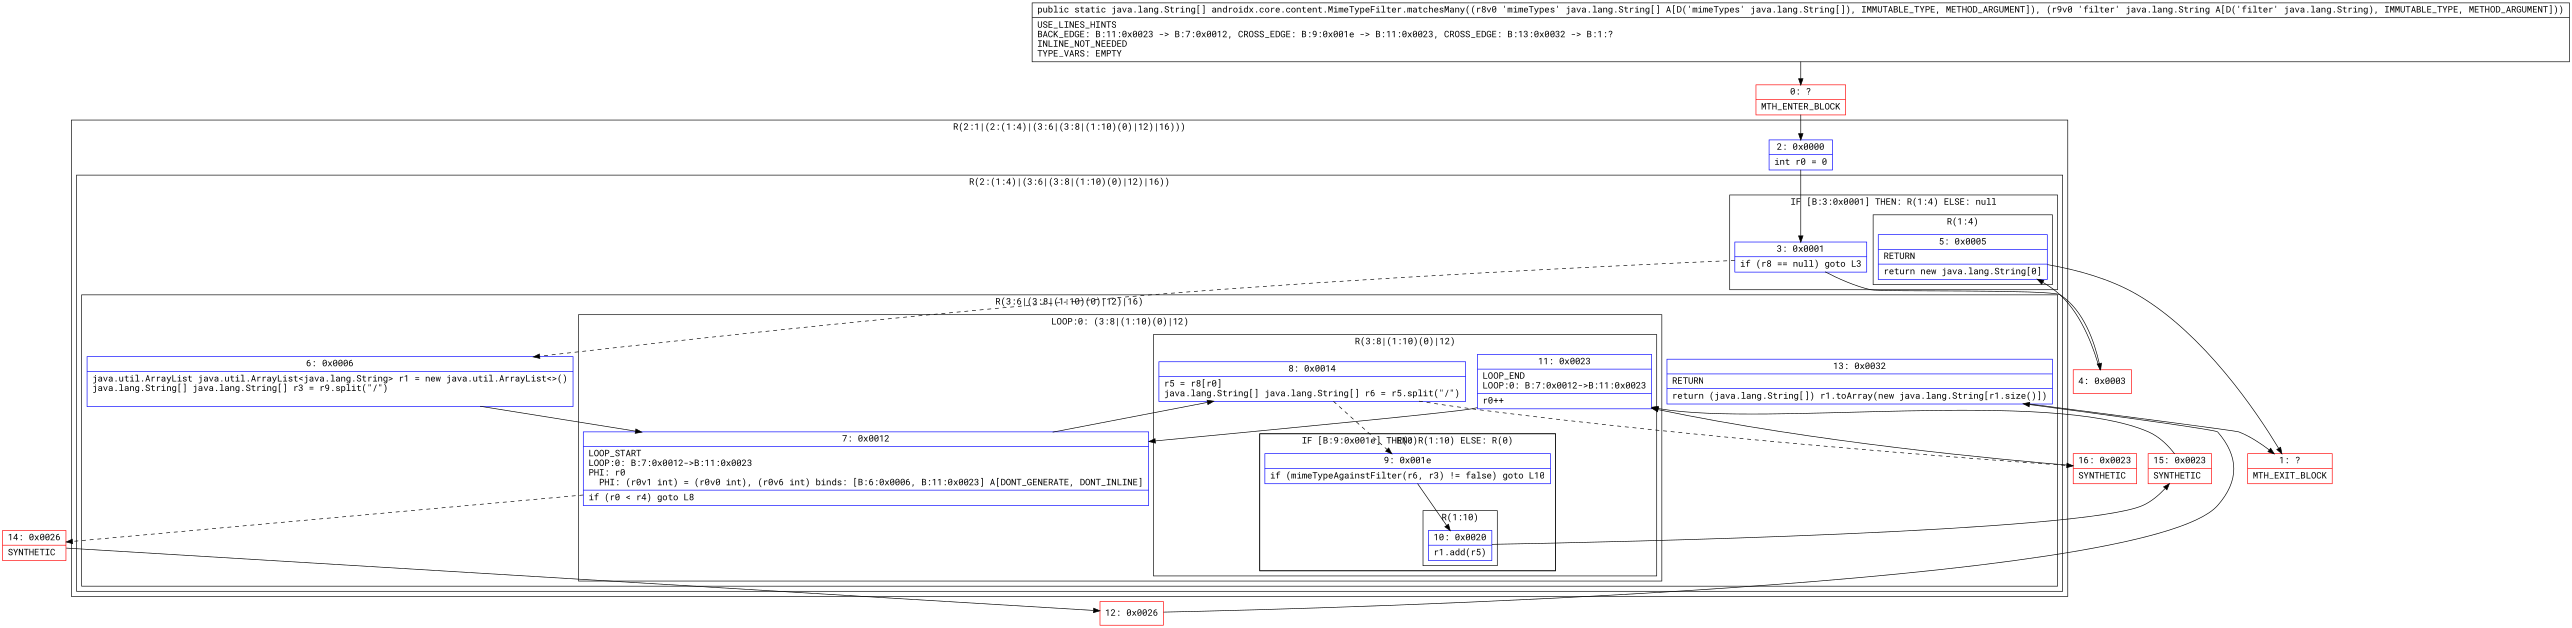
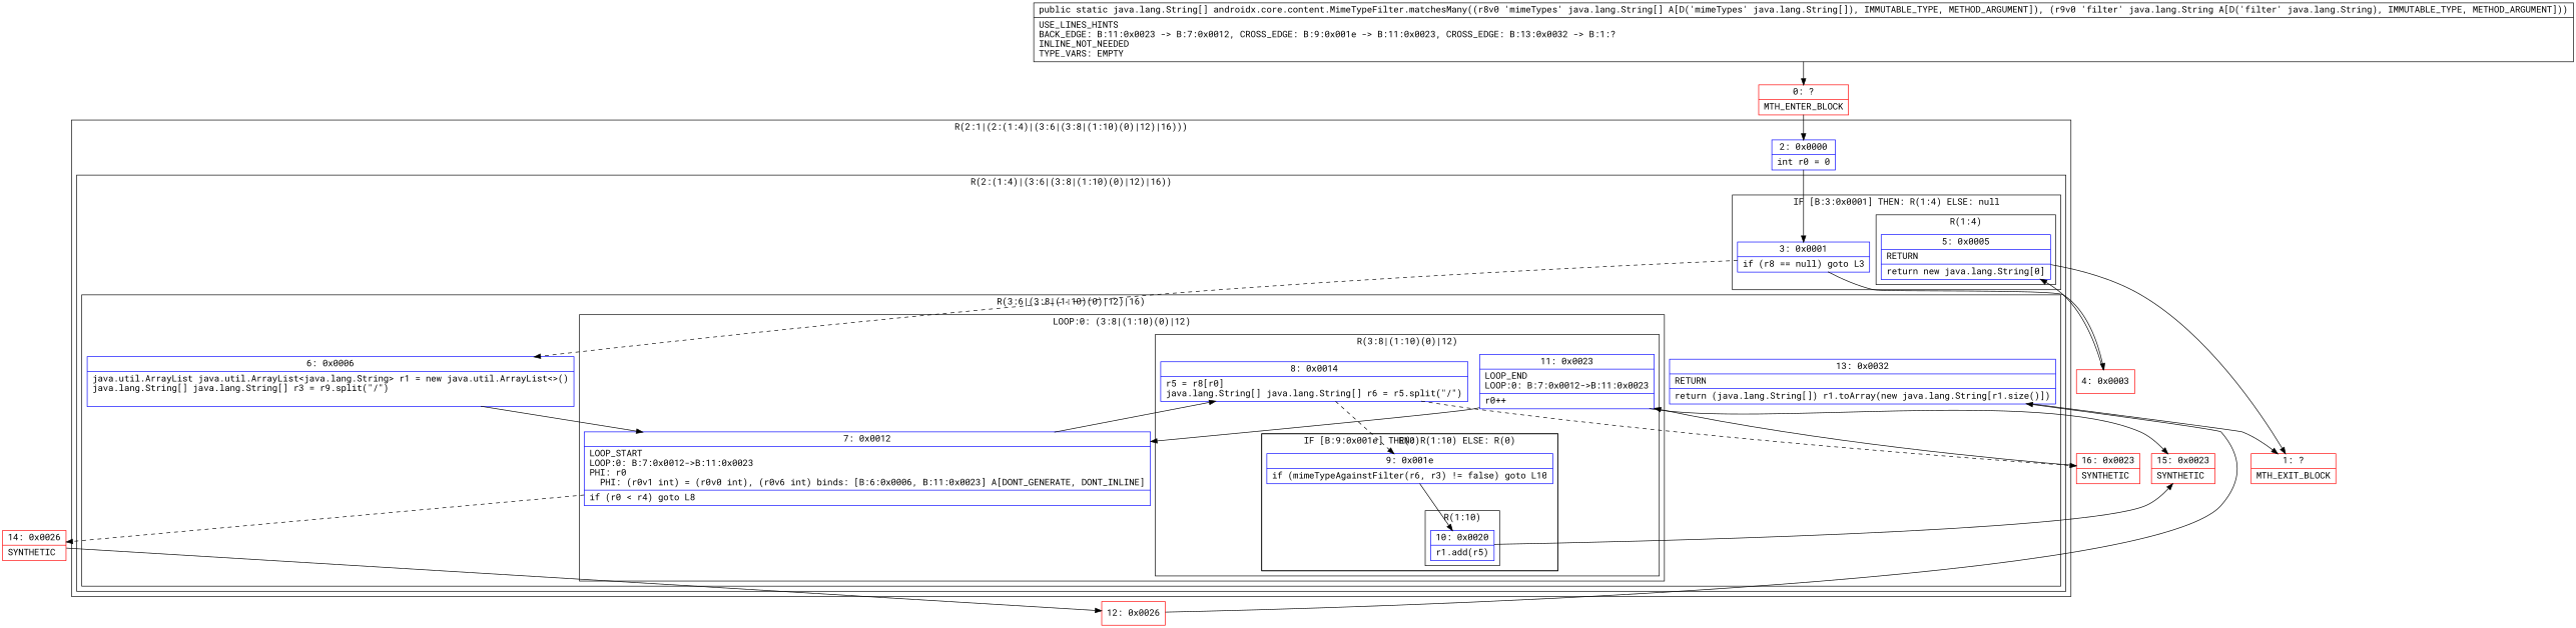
  digraph {
    fontname="Roboto Mono"
    node [color=blue fontname="Roboto Mono" shape=record]
    edge [fontname="Roboto Mono"]
    n1 [label="{5\:\ 0x0005|RETURN\l|return new java.lang.String[0]\l}"]
    n2 [label="{3\:\ 0x0001|if (r8 == null) goto L3\l}"]
    n3 [label="{10\:\ 0x0020|r1.add(r5)\l}"]
    n4 [label="{9\:\ 0x001e|if (mimeTypeAgainstFilter(r6, r3) != false) goto L10\l}"]
    n5 [label="{8\:\ 0x0014|r5 = r8[r0]\ljava.lang.String[] java.lang.String[] r6 = r5.split(\"\/\")\l}"]
    n6 [label="{11\:\ 0x0023|LOOP_END\lLOOP:0: B:7:0x0012\-\>B:11:0x0023\l|r0++\l}"]
    n7 [label="{7\:\ 0x0012|LOOP_START\lLOOP:0: B:7:0x0012\-\>B:11:0x0023\lPHI: r0 \l  PHI: (r0v1 int) = (r0v0 int), (r0v6 int) binds: [B:6:0x0006, B:11:0x0023] A[DONT_GENERATE, DONT_INLINE]\l|if (r0 \< r4) goto L8\l}"]
    n8 [label="{6\:\ 0x0006|java.util.ArrayList java.util.ArrayList\<java.lang.String\> r1 = new java.util.ArrayList\<\>()\ljava.lang.String[] java.lang.String[] r3 = r9.split(\"\/\")\l\l}"]
    n9 [label="{13\:\ 0x0032|RETURN\l|return (java.lang.String[]) r1.toArray(new java.lang.String[r1.size()])\l}"]
    n10 [label="{2\:\ 0x0000|int r0 = 0\l}"]
    n11 [color=red label="{1\:\ ?|MTH_EXIT_BLOCK\l}"]
    n12 [color=red label="{4\:\ 0x0003}"]
    n13 [color=red label="{15\:\ 0x0023|SYNTHETIC\l}"]
    n14 [color=red label="{16\:\ 0x0023|SYNTHETIC\l}"]
    n15 [color=red label="{14\:\ 0x0026|SYNTHETIC\l}"]
    n16 [color=red label="{12\:\ 0x0026}"]
    n17 [color=red label="{0\:\ ?|MTH_ENTER_BLOCK\l}"]
    n18 [label="{public static java.lang.String[] androidx.core.content.MimeTypeFilter.matchesMany((r8v0 'mimeTypes' java.lang.String[] A[D('mimeTypes' java.lang.String[]), IMMUTABLE_TYPE, METHOD_ARGUMENT]), (r9v0 'filter' java.lang.String A[D('filter' java.lang.String), IMMUTABLE_TYPE, METHOD_ARGUMENT]))  | USE_LINES_HINTS\lBACK_EDGE: B:11:0x0023 \-\> B:7:0x0012, CROSS_EDGE: B:9:0x001e \-\> B:11:0x0023, CROSS_EDGE: B:13:0x0032 \-\> B:1:?\lINLINE_NOT_NEEDED\lTYPE_VARS: EMPTY\l}" color=""]
    subgraph cluster_1 {
      label="R(2:1|(2:(1:4)|(3:6|(3:8|(1:10)(0)|12)|16)))"
      n10
      subgraph cluster_2 {
        label="R(2:(1:4)|(3:6|(3:8|(1:10)(0)|12)|16))"
        subgraph cluster_3 {
          label="IF [B:3:0x0001] THEN: R(1:4) ELSE: null"
          n2
          subgraph cluster_4 {
            label="R(1:4)"
            n1
          }
        }
        subgraph cluster_5 {
          label="R(3:6|(3:8|(1:10)(0)|12)|16)"
          n8
          n9
          subgraph cluster_6 {
            label="LOOP:0: (3:8|(1:10)(0)|12)"
            n7
            subgraph cluster_7 {
              label="R(3:8|(1:10)(0)|12)"
              n5
              n6
              subgraph cluster_8 {
                label="IF [B:9:0x001e] THEN: R(1:10) ELSE: R(0)"
                n4
                subgraph cluster_9 {
                  label="R(1:10)"
                  n3
                }
                subgraph cluster_10 {
                  label="R(0)"
                }
              }
            }
          }
        }
      }
    }
    n1 -> n11
    n2 -> n8 [style=dashed]
    n2 -> n12
    n3 -> n13
    n4 -> n3
    n5 -> n4 [style=dashed]
    n5 -> n14 [style=dashed]
    n6 -> n7
    n7 -> n5
    n7 -> n15 [style=dashed]
    n8 -> n7
    n9 -> n11
    n10 -> n2
    n12 -> n1
-   n13 -> n6
+   n6 -> n13
    n14 -> n6
    n15 -> n16
    n16 -> n9
    n17 -> n10
    n18 -> n17
  }
